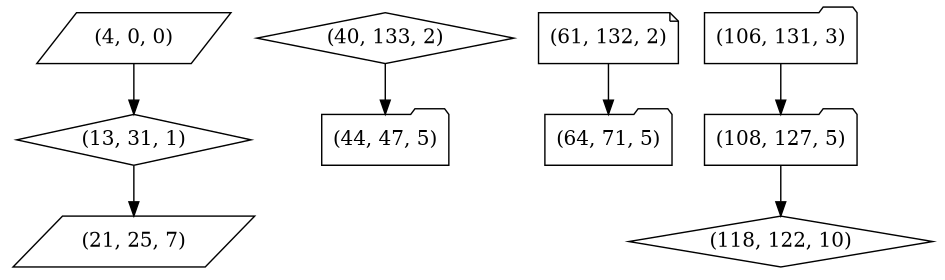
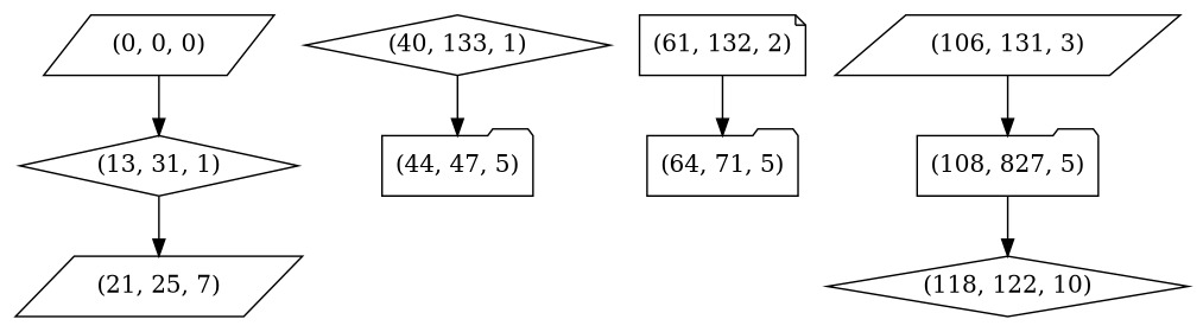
  digraph {
    node [shape=folder]
-   "(0, 0, 0)" [shape=parallelogram label="(4, 0, 0)"]
+   "(0, 0, 0)" [shape=parallelogram]
    "(13, 31, 1)" [shape=diamond]
    "(21, 25, 7)" [shape=parallelogram]
-   "(40, 133, 1)" [shape=diamond label="(40, 133, 2)"]
+   "(40, 133, 1)" [shape=diamond]
    n5 [label="(44, 47, 5)"]
    "(61, 132, 2)" [shape=note]
    "(64, 71, 5)"
-   "(106, 131, 3)"
-   "(108, 127, 5)"
+   "(106, 131, 3)" [shape=parallelogram]
+   "(108, 127, 5)" [label="(108, 827, 5)"]
    "(118, 122, 10)" [shape=diamond]
    "(0, 0, 0)" -> "(13, 31, 1)"
    "(13, 31, 1)" -> "(21, 25, 7)"
    "(40, 133, 1)" -> n5
    "(61, 132, 2)" -> "(64, 71, 5)"
    "(106, 131, 3)" -> "(108, 127, 5)"
    "(108, 127, 5)" -> "(118, 122, 10)"
  }
